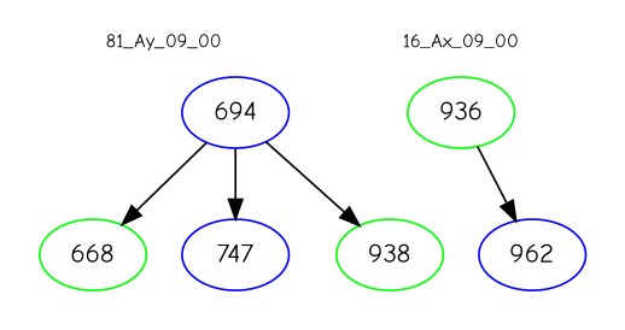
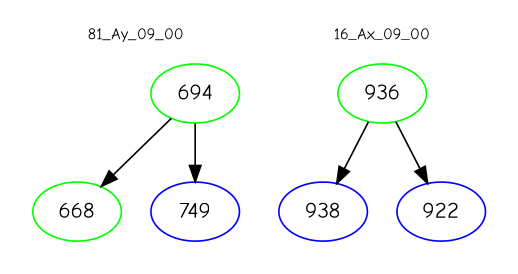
  digraph {
    fontname="Comic Neue"
    node [color=green fontname="Comic Neue"]
    edge [color=black fontname="Comic Neue"]
-   n1 [color=blue label=694]
+   n1 [label=694]
    n2 [label=668]
-   n3 [color=blue label=747]
+   n3 [color=blue label=749]
    n4 [label=936]
-   n5 [color=blue label=962]
-   n6 [label=938]
+   n5 [color=blue label=922]
+   n6 [color=blue label=938]
    subgraph cluster_1 {
      color=white
      fontsize=10
      label="81_Ay_09_00"
      n1
      n2
      n3
    }
    subgraph cluster_2 {
      color=white
      fontsize=10
      label="16_Ax_09_00"
      n4
      n5
      n6
    }
    n1 -> n2
    n1 -> n3
    n4 -> n5
-   n1 -> n6
+   n4 -> n6
  }
